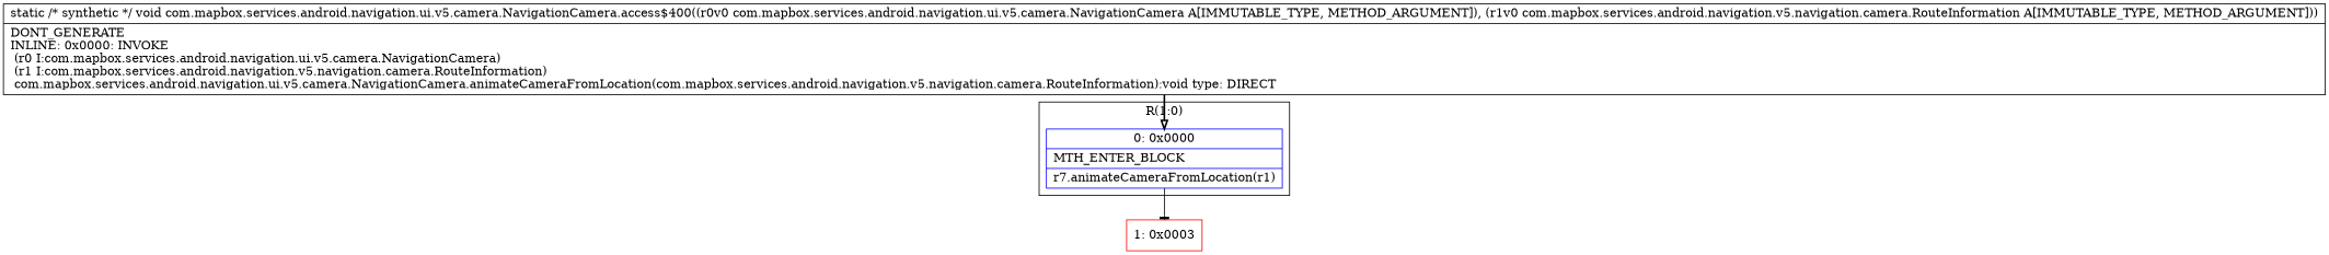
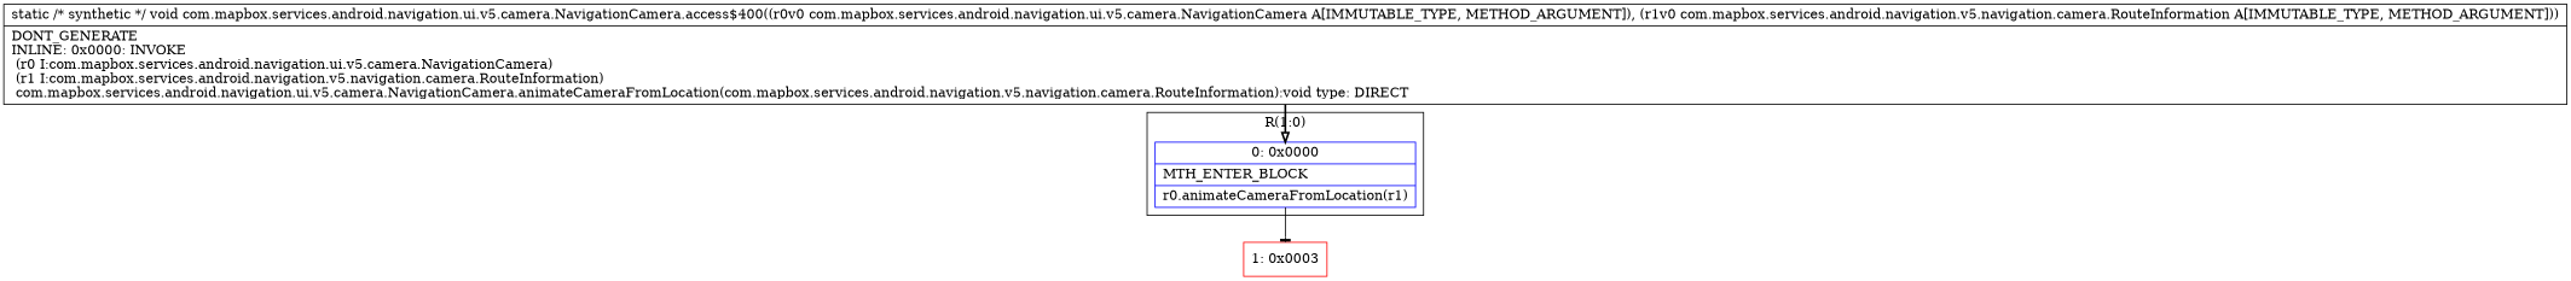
  digraph {
    node [shape=record]
-   n1 [color=blue label="{0\:\ 0x0000|MTH_ENTER_BLOCK\l|r7.animateCameraFromLocation(r1)\l}"]
+   n1 [color=blue label="{0\:\ 0x0000|MTH_ENTER_BLOCK\l|r0.animateCameraFromLocation(r1)\l}"]
    n2 [color=red label="{1\:\ 0x0003}"]
    n3 [label="{static \/* synthetic *\/ void com.mapbox.services.android.navigation.ui.v5.camera.NavigationCamera.access$400((r0v0 com.mapbox.services.android.navigation.ui.v5.camera.NavigationCamera A[IMMUTABLE_TYPE, METHOD_ARGUMENT]), (r1v0 com.mapbox.services.android.navigation.v5.navigation.camera.RouteInformation A[IMMUTABLE_TYPE, METHOD_ARGUMENT]))  | DONT_GENERATE\lINLINE: 0x0000: INVOKE  \l  (r0 I:com.mapbox.services.android.navigation.ui.v5.camera.NavigationCamera)\l  (r1 I:com.mapbox.services.android.navigation.v5.navigation.camera.RouteInformation)\l com.mapbox.services.android.navigation.ui.v5.camera.NavigationCamera.animateCameraFromLocation(com.mapbox.services.android.navigation.v5.navigation.camera.RouteInformation):void type: DIRECT\l}"]
    subgraph cluster_1 {
      label="R(1:0)"
      n1
    }
    n1 -> n2 [style=solid arrowhead=tee]
    n3 -> n1 [style=bold arrowhead=onormal]
  }
